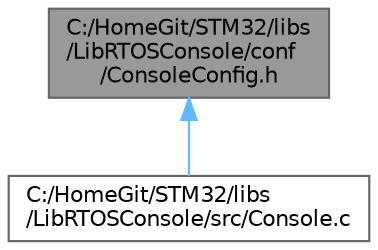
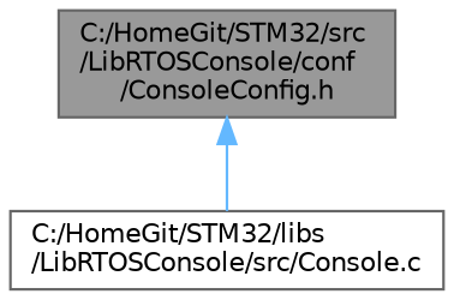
  digraph {
    node [fontname=Helvetica fontsize=10 shape=box style=filled]
-   n1 [color=gray40 fillcolor=grey60 fontcolor=black height=0.2 label="C:/HomeGit/STM32/libs\l/LibRTOSConsole/conf\l/ConsoleConfig.h" width=0.4]
+   n1 [color=gray40 fillcolor=grey60 fontcolor=black height=0.2 label="C:/HomeGit/STM32/src\l/LibRTOSConsole/conf\l/ConsoleConfig.h" width=0.4]
    n2 [color=grey40 fillcolor=white height=0.2 label="C:/HomeGit/STM32/libs\l/LibRTOSConsole/src/Console.c" width=0.4]
    n1 -> n2 [color=steelblue1 dir=back fontname=Helvetica fontsize=10 labelfontname=Helvetica labelfontsize=10 style=solid]
  }
